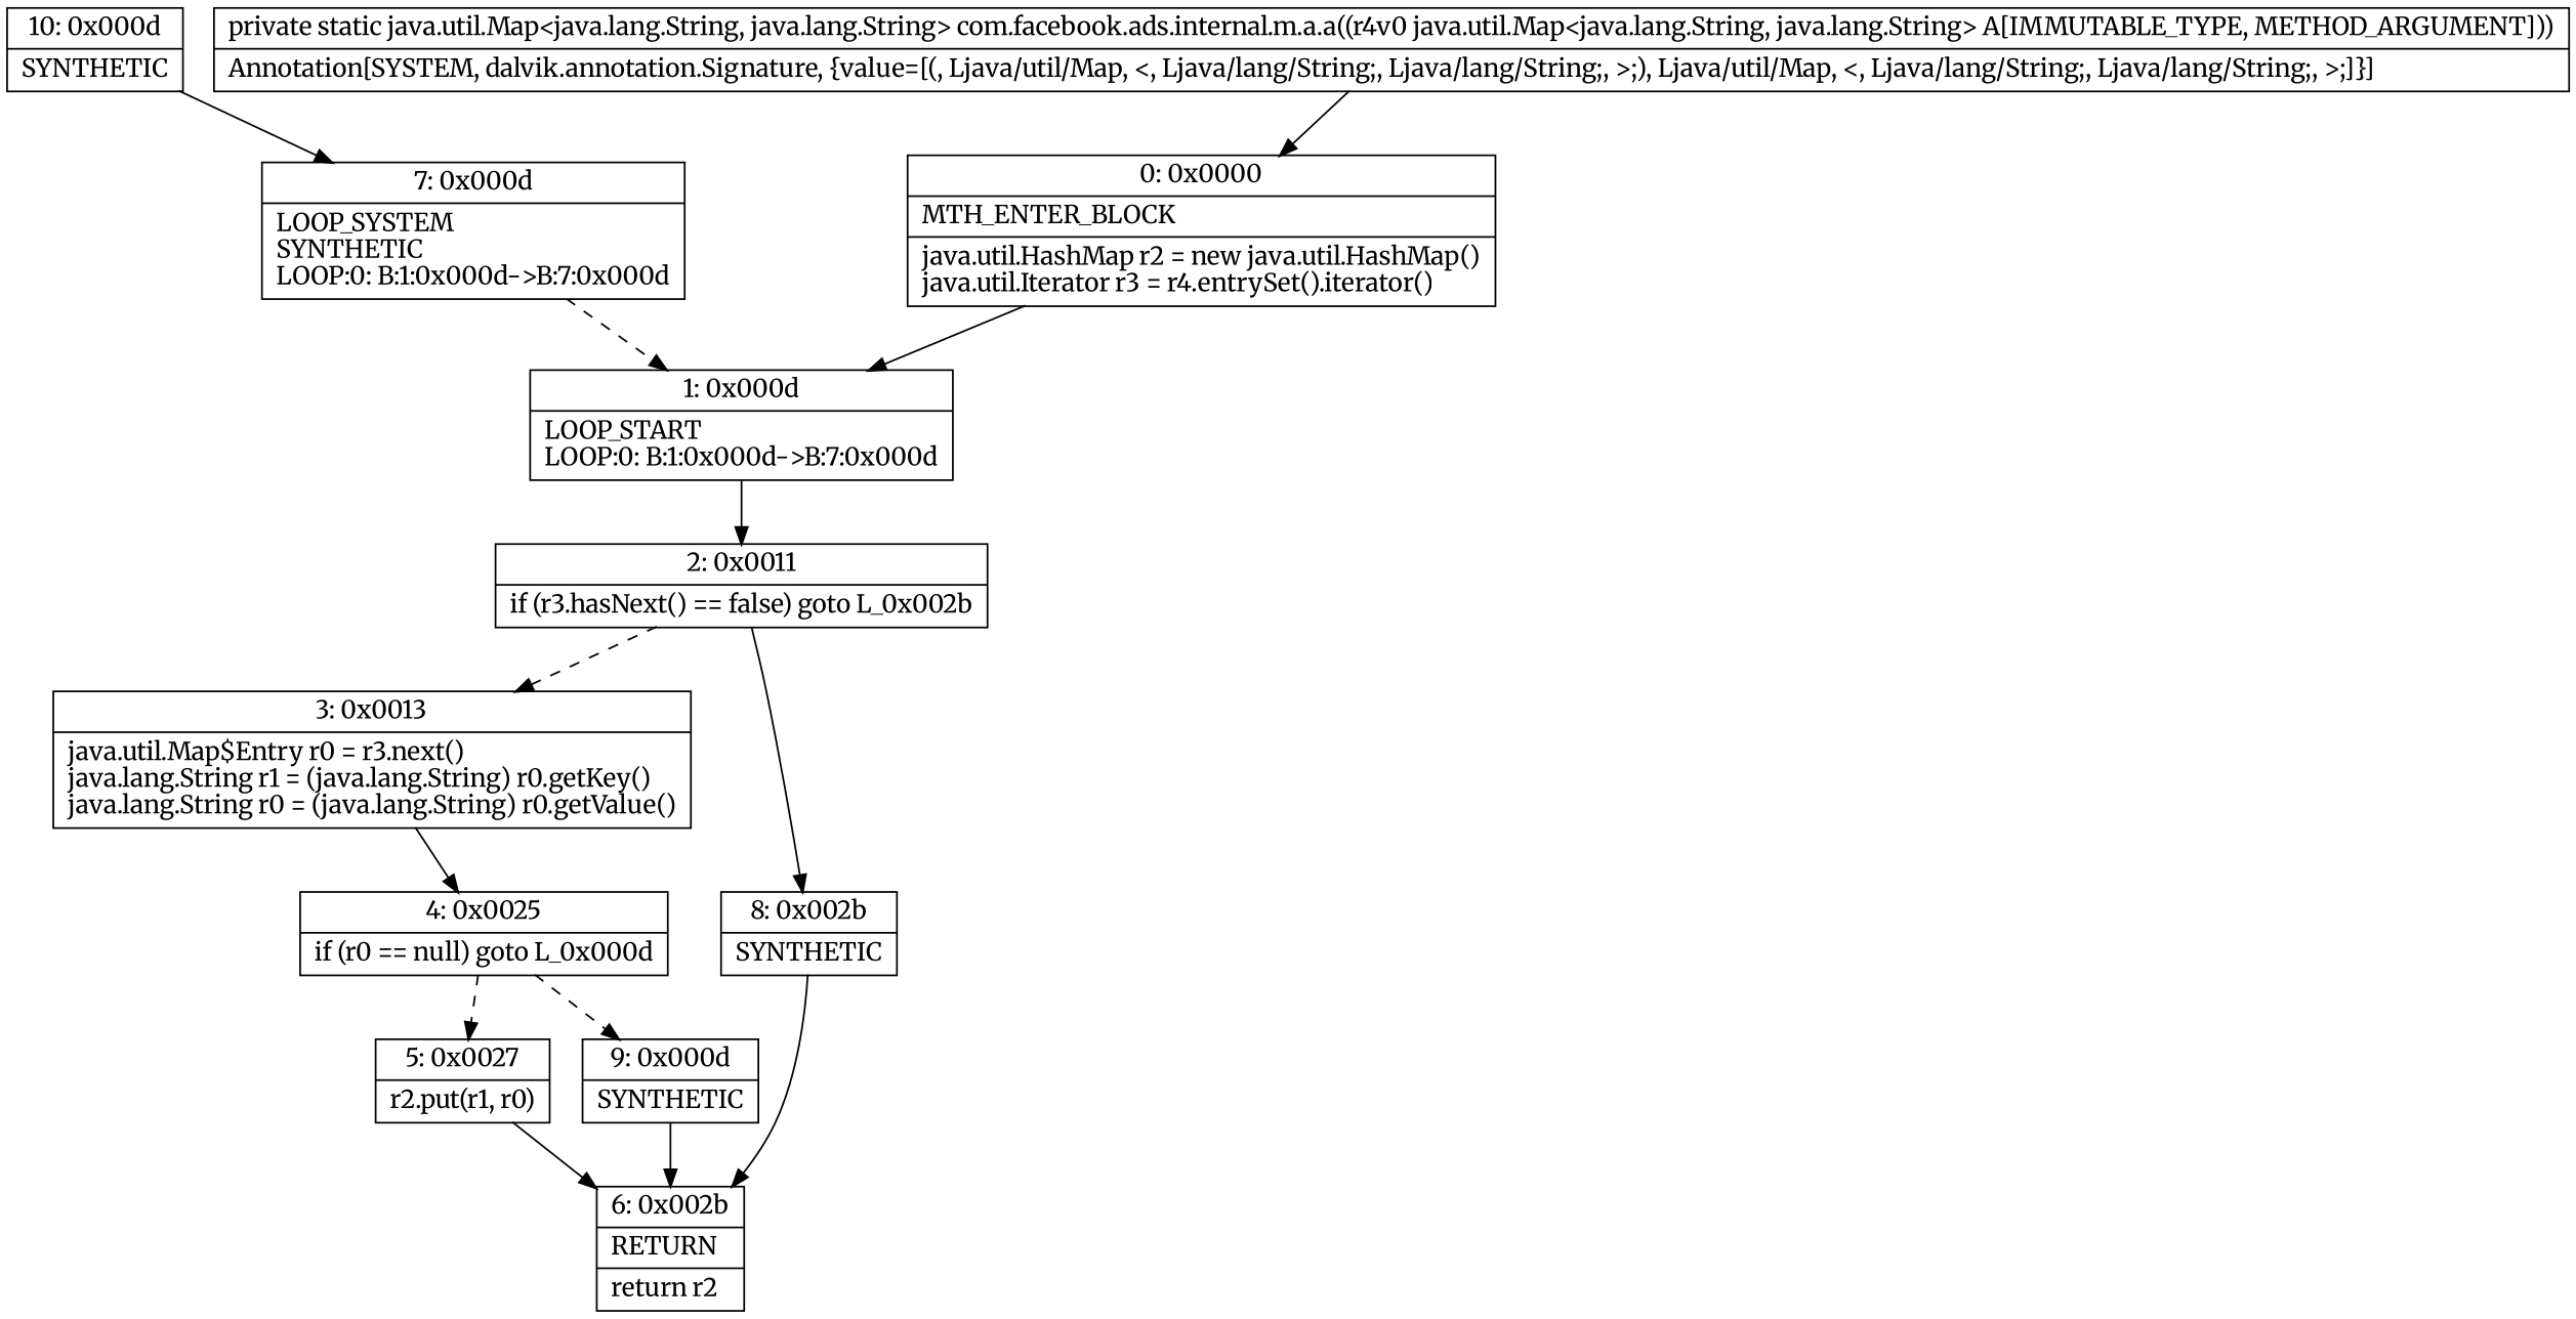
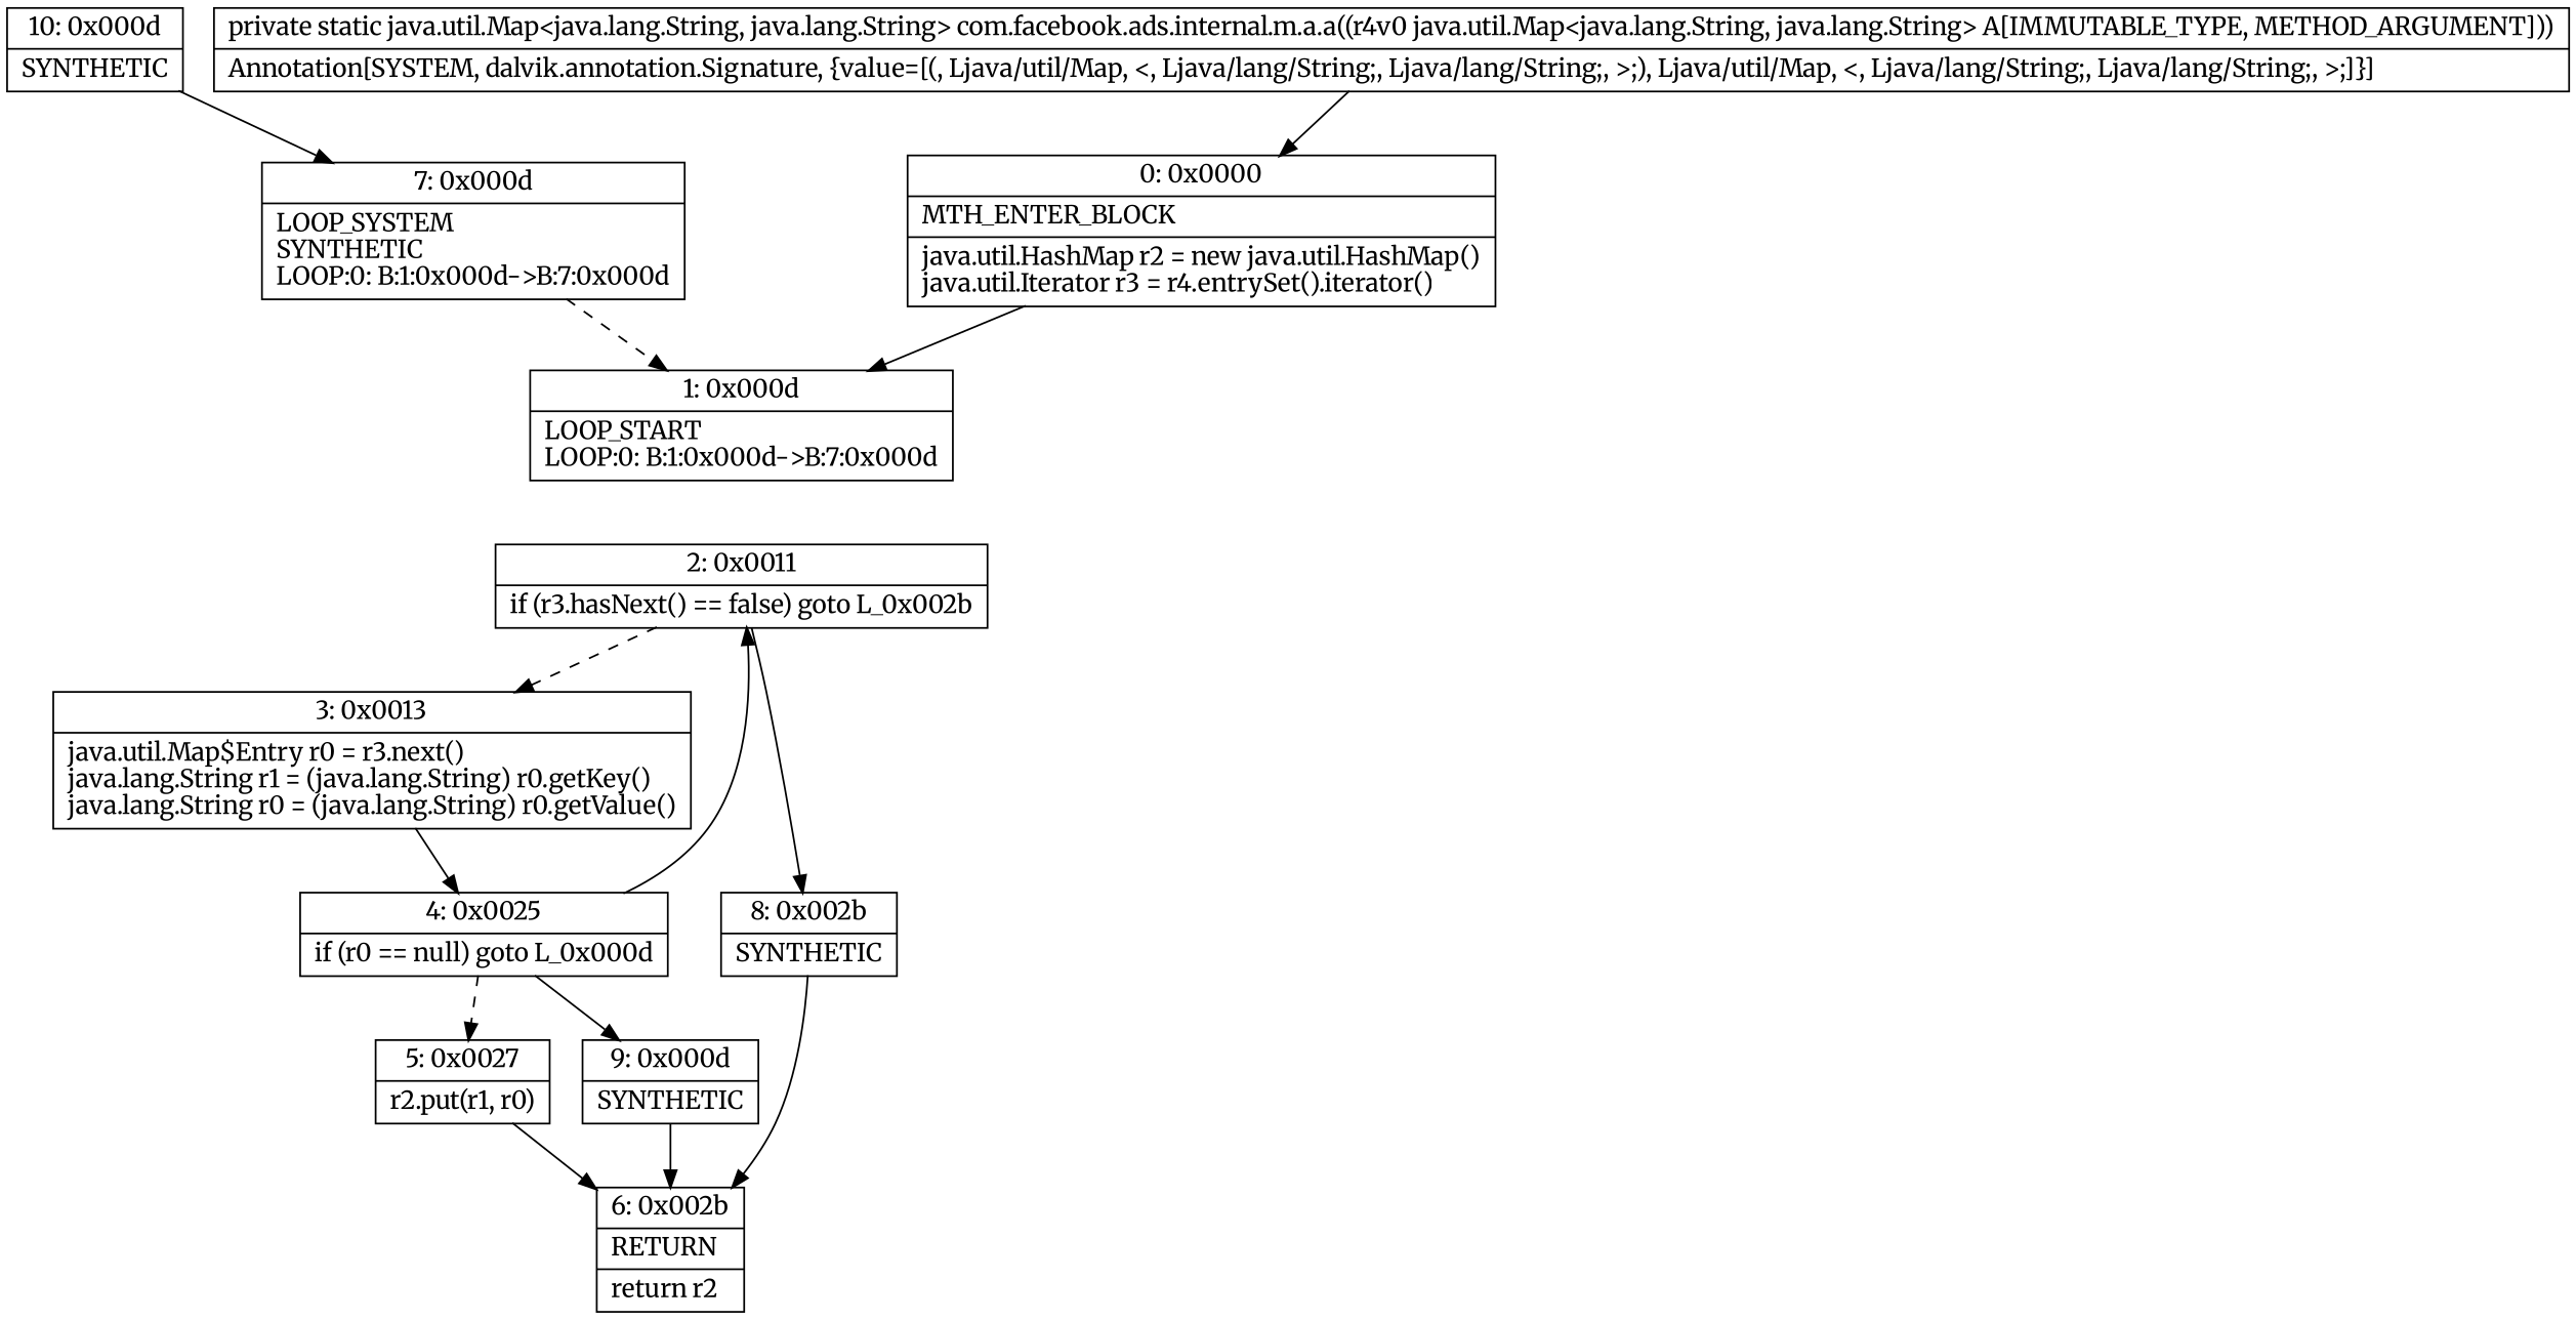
  digraph {
    fontname=Merriweather
    node [fontname=Merriweather shape=record]
    edge [fontname=Merriweather]
    n1 [label="{0\:\ 0x0000|MTH_ENTER_BLOCK\l|java.util.HashMap r2 = new java.util.HashMap()\ljava.util.Iterator r3 = r4.entrySet().iterator()\l}"]
    n2 [label="{1\:\ 0x000d|LOOP_START\lLOOP:0: B:1:0x000d\-\>B:7:0x000d\l}"]
    n3 [label="{2\:\ 0x0011|if (r3.hasNext() == false) goto L_0x002b\l}"]
    n4 [label="{3\:\ 0x0013|java.util.Map$Entry r0 = r3.next()\ljava.lang.String r1 = (java.lang.String) r0.getKey()\ljava.lang.String r0 = (java.lang.String) r0.getValue()\l}"]
    n5 [label="{8\:\ 0x002b|SYNTHETIC\l}"]
    n6 [label="{4\:\ 0x0025|if (r0 == null) goto L_0x000d\l}"]
    n7 [label="{6\:\ 0x002b|RETURN\l|return r2\l}"]
    n8 [label="{5\:\ 0x0027|r2.put(r1, r0)\l}"]
    n9 [label="{9\:\ 0x000d|SYNTHETIC\l}"]
    n10 [label="{10\:\ 0x000d|SYNTHETIC\l}"]
    n11 [label="{7\:\ 0x000d|LOOP_SYSTEM\lSYNTHETIC\lLOOP:0: B:1:0x000d\-\>B:7:0x000d\l}"]
    n12 [label="{private static java.util.Map\<java.lang.String, java.lang.String\> com.facebook.ads.internal.m.a.a((r4v0 java.util.Map\<java.lang.String, java.lang.String\> A[IMMUTABLE_TYPE, METHOD_ARGUMENT]))  | Annotation[SYSTEM, dalvik.annotation.Signature, \{value=[(, Ljava\/util\/Map, \<, Ljava\/lang\/String;, Ljava\/lang\/String;, \>;), Ljava\/util\/Map, \<, Ljava\/lang\/String;, Ljava\/lang\/String;, \>;]\}]\l}"]
    n1 -> n2
-   n2 -> n3
+   n6 -> n3
    n3 -> n4 [style=dashed]
    n3 -> n5
    n4 -> n6
    n5 -> n7
    n6 -> n8 [style=dashed]
-   n6 -> n9 [style=dashed]
+   n6 -> n9
    n8 -> n7
    n9 -> n7
    n10 -> n11
    n11 -> n2 [style=dashed]
    n12 -> n1
  }
